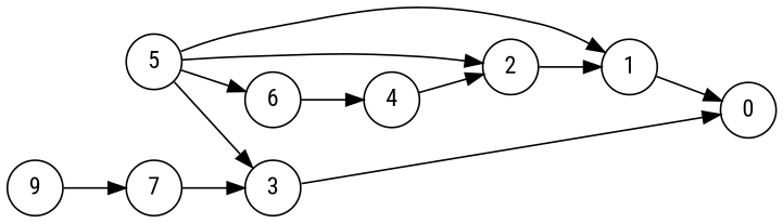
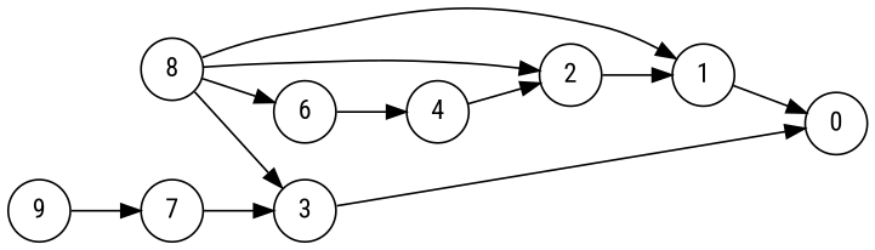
  digraph {
    fontname="Roboto Condensed"
    rankdir=LR
    splines=true
    node [fontname="Roboto Condensed" shape=ellipse]
    edge [fontname="Roboto Condensed"]
    n1 [height=0.3 label=0 width=0.3]
    n2 [height=0.3 label=1 width=0.3]
    n3 [height=0.3 label=2 width=0.3]
    n4 [height=0.3 label=3 width=0.3]
    n5 [height=0.3 label=4 width=0.3]
-   n6 [height=0.3 label=5 width=0.3]
+   n6 [height=0.3 label=8 width=0.3]
    n7 [height=0.3 label=6 width=0.3]
    n8 [height=0.3 label=7 width=0.3]
    n9 [height=0.3 label=9 width=0.3]
    n2 -> n1
    n3 -> n2
    n4 -> n1
    n5 -> n3
    n6 -> n2
    n6 -> n3
    n6 -> n4
    n6 -> n7
    n7 -> n5
    n8 -> n4
    n9 -> n8
  }
